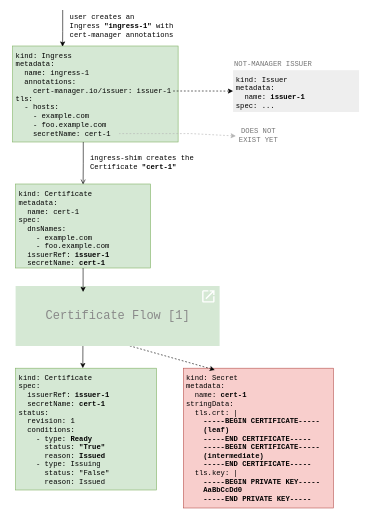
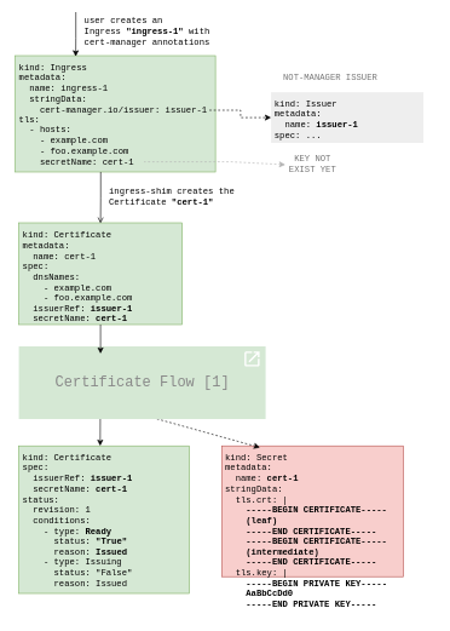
  <mxCell id="0" />
  <mxCell id="1" parent="0" />
- <mxCell id="2" value="kind: Issuer&lt;br&gt;metadata:&lt;br&gt;&amp;nbsp; name:&amp;nbsp;&lt;b style=&quot;border-color: var(--border-color);&quot;&gt;issuer-1&lt;/b&gt;&lt;br&gt;spec: ..." style="text;html=1;align=left;verticalAlign=top;whiteSpace=wrap;rounded=0;fontFamily=Courier New;spacing=5;fillColor=#EEEEEE;" parent="1" vertex="1"><mxGeometry x="388" y="116.33" width="210" height="69.67" as="geometry" /></mxCell>
+ <mxCell id="2" value="kind: Issuer&lt;br&gt;metadata:&lt;br&gt;&amp;nbsp; name:&amp;nbsp;&lt;b style=&quot;border-color: var(--border-color);&quot;&gt;issuer-1&lt;/b&gt;&lt;br&gt;spec: ..." style="text;html=1;align=left;verticalAlign=top;whiteSpace=wrap;rounded=0;fontFamily=Courier New;spacing=5;fillColor=#EEEEEE;" parent="1" vertex="1"><mxGeometry x="373" y="126.33" width="210" height="69.67" as="geometry" /></mxCell>
  <mxCell id="3" value="ingress-shim creates the Certificate &lt;b&gt;&quot;cert-1&quot;&lt;/b&gt;" style="text;html=1;strokeColor=none;fillColor=none;align=left;verticalAlign=middle;whiteSpace=wrap;rounded=0;fontFamily=Courier New;" parent="1" vertex="1"><mxGeometry x="148" y="256" width="210" height="30" as="geometry" /></mxCell>
  <mxCell id="4" value="" style="group;fontFamily=Courier New;" parent="1" vertex="1" connectable="0"><mxGeometry x="25.5" y="306" width="225" height="140" as="geometry" /></mxCell>
  <mxCell id="5" value="" style="rounded=0;whiteSpace=wrap;html=1;fillColor=#d5e8d4;strokeColor=#82b366;fontFamily=Courier New;" parent="4" vertex="1"><mxGeometry width="225" height="140" as="geometry" /></mxCell>
  <mxCell id="6" value="kind: Certificate&lt;br&gt;metadata:&lt;br&gt;&amp;nbsp; name: cert-1&lt;br&gt;spec:&lt;br&gt;&amp;nbsp; dnsNames:&lt;br&gt;&amp;nbsp; &amp;nbsp; - example.com&lt;br&gt;&amp;nbsp; &amp;nbsp; - foo.example.com&lt;br&gt;&amp;nbsp; issuerRef: &lt;b&gt;issuer-1&lt;/b&gt;&lt;br&gt;&amp;nbsp; secretName: &lt;b&gt;cert-1&lt;/b&gt;" style="text;html=1;strokeColor=none;fillColor=none;align=left;verticalAlign=top;whiteSpace=wrap;rounded=0;fontFamily=Courier New;spacing=5;" parent="4" vertex="1"><mxGeometry y="0.66" width="225" height="139.34" as="geometry" /></mxCell>
- <mxCell id="7" value="&lt;div&gt;&lt;font&gt;DOES NOT EXIST YET&lt;/font&gt;&lt;/div&gt;" style="text;html=1;strokeColor=none;fillColor=none;align=center;verticalAlign=middle;whiteSpace=wrap;rounded=0;fontFamily=Courier New;fontColor=#757575;" parent="1" vertex="1"><mxGeometry x="392.63" y="206" width="75" height="40" as="geometry" /></mxCell>
+ <mxCell id="7" value="&lt;div&gt;&lt;font&gt;KEY NOT EXIST YET&lt;/font&gt;&lt;/div&gt;" style="text;html=1;strokeColor=none;fillColor=none;align=center;verticalAlign=middle;whiteSpace=wrap;rounded=0;fontFamily=Courier New;fontColor=#757575;" parent="1" vertex="1"><mxGeometry x="392.63" y="206" width="75" height="40" as="geometry" /></mxCell>
  <mxCell id="8" value="NOT-MANAGER ISSUER" style="text;html=1;strokeColor=none;fillColor=none;align=left;verticalAlign=middle;whiteSpace=wrap;rounded=0;dashed=1;fontColor=#757575;fontFamily=Courier New;" parent="1" vertex="1"><mxGeometry x="388" y="96.33" width="140" height="20" as="geometry" /></mxCell>
  <mxCell id="9" value="" style="group;fontFamily=Courier New;" parent="1" vertex="1" connectable="0"><mxGeometry x="20.5" y="76" width="277.5" height="160" as="geometry" /></mxCell>
  <mxCell id="10" value="" style="rounded=0;whiteSpace=wrap;html=1;fillColor=#d5e8d4;strokeColor=#82b366;fontFamily=Courier New;" parent="9" vertex="1"><mxGeometry width="275.858" height="160" as="geometry" /></mxCell>
- <mxCell id="11" value="kind: Ingress&lt;br&gt;metadata:&lt;br&gt;&amp;nbsp; name: ingress-1&lt;br&gt;&amp;nbsp; annotations:&lt;br&gt;&amp;nbsp; &amp;nbsp;&amp;nbsp;cert-manager.io/issuer: issuer-1&lt;br&gt;&lt;span style=&quot;background-color: initial;&quot;&gt;tls:&lt;/span&gt;&lt;br&gt;&lt;div&gt;&lt;div&gt;&lt;span style=&quot;background-color: initial;&quot;&gt;&amp;nbsp; - hosts:&lt;/span&gt;&lt;/div&gt;&lt;div&gt;&amp;nbsp; &amp;nbsp; - example.com&lt;/div&gt;&amp;nbsp; &amp;nbsp; - foo.example.com&lt;div&gt;&amp;nbsp; &amp;nbsp; secretName:&amp;nbsp;cert-1&lt;/div&gt;&lt;/div&gt;" style="text;html=1;strokeColor=none;fillColor=none;align=left;verticalAlign=top;whiteSpace=wrap;rounded=0;fontFamily=Courier New;spacing=5;" parent="9" vertex="1"><mxGeometry width="275.858" height="160" as="geometry" /></mxCell>
+ <mxCell id="11" value="kind: Ingress&lt;br&gt;metadata:&lt;br&gt;&amp;nbsp; name: ingress-1&lt;br&gt;&amp;nbsp; stringData:&lt;br&gt;&amp;nbsp; &amp;nbsp;&amp;nbsp;cert-manager.io/issuer: issuer-1&lt;br&gt;&lt;span style=&quot;background-color: initial;&quot;&gt;tls:&lt;/span&gt;&lt;br&gt;&lt;div&gt;&lt;div&gt;&lt;span style=&quot;background-color: initial;&quot;&gt;&amp;nbsp; - hosts:&lt;/span&gt;&lt;/div&gt;&lt;div&gt;&amp;nbsp; &amp;nbsp; - example.com&lt;/div&gt;&amp;nbsp; &amp;nbsp; - foo.example.com&lt;div&gt;&amp;nbsp; &amp;nbsp; secretName:&amp;nbsp;cert-1&lt;/div&gt;&lt;/div&gt;" style="text;html=1;strokeColor=none;fillColor=none;align=left;verticalAlign=top;whiteSpace=wrap;rounded=0;fontFamily=Courier New;spacing=5;" parent="9" vertex="1"><mxGeometry width="275.858" height="160" as="geometry" /></mxCell>
  <mxCell id="12" style="edgeStyle=orthogonalEdgeStyle;rounded=0;orthogonalLoop=1;jettySize=auto;html=1;fontFamily=Courier New;endArrow=classic;endFill=1;entryX=0.302;entryY=0.007;entryDx=0;entryDy=0;entryPerimeter=0;" parent="9" target="11" edge="1"><mxGeometry relative="1" as="geometry"><mxPoint x="83.5" y="-60" as="sourcePoint" /><mxPoint x="83.743" y="-11.852" as="targetPoint" /><Array as="points"><mxPoint x="84" y="-24" /></Array></mxGeometry></mxCell>
  <mxCell id="13" value="" style="endArrow=none;html=1;dashed=1;startArrow=classic;startFill=1;fontColor=#757575;strokeColor=#B3B3B3;fontFamily=Courier New;rounded=0;exitX=0;exitY=0.5;exitDx=0;exitDy=0;" parent="9" source="7" edge="1"><mxGeometry width="50" height="50" relative="1" as="geometry"><mxPoint x="322.13" y="166" as="sourcePoint" /><mxPoint x="177.5" y="146" as="targetPoint" /><Array as="points"><mxPoint x="297.5" y="146" /></Array></mxGeometry></mxCell>
  <mxCell id="14" value="" style="edgeStyle=orthogonalEdgeStyle;rounded=0;orthogonalLoop=1;jettySize=auto;html=1;exitX=0.427;exitY=1;exitDx=0;exitDy=0;exitPerimeter=0;endArrow=open;" parent="1" source="11" target="6" edge="1"><mxGeometry relative="1" as="geometry" /></mxCell>
  <mxCell id="15" value="user creates an Ingress&amp;nbsp;&lt;b&gt;&quot;ingress-1&quot;&lt;/b&gt; with cert-manager annotations" style="text;html=1;strokeColor=none;fillColor=none;align=left;verticalAlign=middle;whiteSpace=wrap;rounded=0;fontFamily=Courier New;" parent="1" vertex="1"><mxGeometry x="113.66" y="20" width="190.47" height="45.78" as="geometry" /></mxCell>
  <mxCell id="16" value="" style="endArrow=classic;html=1;fontFamily=Courier New;dashed=1;edgeStyle=elbowEdgeStyle;rounded=0;entryX=0;entryY=0.5;entryDx=0;entryDy=0;" parent="1" target="2" edge="1"><mxGeometry width="50" height="50" relative="1" as="geometry"><mxPoint x="288" y="151" as="sourcePoint" /><mxPoint x="578" y="151" as="targetPoint" /></mxGeometry></mxCell>
- <mxCell id="17" value="kind: Secret&lt;br&gt;metadata:&lt;br&gt;&amp;nbsp; name:&amp;nbsp;&lt;b style=&quot;border-color: var(--border-color);&quot;&gt;cert&lt;/b&gt;&lt;b&gt;-1&lt;/b&gt;&lt;br&gt;stringData:&lt;br&gt;&amp;nbsp; tls.crt: |&lt;br&gt;&lt;b&gt;&amp;nbsp; &amp;nbsp; -----BEGIN CERTIFICATE-----&lt;br&gt;&amp;nbsp; &amp;nbsp; (leaf)&lt;br&gt;&amp;nbsp; &amp;nbsp; -----END CERTIFICATE-----&lt;br&gt;&lt;/b&gt;&lt;b&gt;&amp;nbsp; &amp;nbsp; -----BEGIN CERTIFICATE-----&lt;br&gt;&amp;nbsp; &amp;nbsp; (intermediate)&lt;br&gt;&amp;nbsp; &amp;nbsp; -----END CERTIFICATE-----&lt;/b&gt;&lt;br&gt;&amp;nbsp; tls.key: |&lt;br&gt;&amp;nbsp; &lt;b&gt;&amp;nbsp;&amp;nbsp;&lt;span&gt;-----BEGIN PRIVATE KEY-----&lt;br&gt;&amp;nbsp; &amp;nbsp; AaBbCcDd0&lt;br&gt;&lt;/span&gt;&lt;/b&gt;&lt;div&gt;&lt;b&gt;&amp;nbsp; &amp;nbsp; -----END PRIVATE KEY-----&lt;/b&gt;&lt;/div&gt;" style="text;html=1;strokeColor=#b85450;fillColor=#f8cecc;align=left;verticalAlign=top;whiteSpace=wrap;rounded=0;fontFamily=Courier New;spacingTop=0;spacingBottom=0;spacing=5;" parent="1" vertex="1"><mxGeometry x="305.13" y="613" width="250" height="233" as="geometry" /></mxCell>
+ <mxCell id="17" value="kind: Secret&lt;br&gt;metadata:&lt;br&gt;&amp;nbsp; name:&amp;nbsp;&lt;b style=&quot;border-color: var(--border-color);&quot;&gt;cert&lt;/b&gt;&lt;b&gt;-1&lt;/b&gt;&lt;br&gt;stringData:&lt;br&gt;&amp;nbsp; tls.crt: |&lt;br&gt;&lt;b&gt;&amp;nbsp; &amp;nbsp; -----BEGIN CERTIFICATE-----&lt;br&gt;&amp;nbsp; &amp;nbsp; (leaf)&lt;br&gt;&amp;nbsp; &amp;nbsp; -----END CERTIFICATE-----&lt;br&gt;&lt;/b&gt;&lt;b&gt;&amp;nbsp; &amp;nbsp; -----BEGIN CERTIFICATE-----&lt;br&gt;&amp;nbsp; &amp;nbsp; (intermediate)&lt;br&gt;&amp;nbsp; &amp;nbsp; -----END CERTIFICATE-----&lt;/b&gt;&lt;br&gt;&amp;nbsp; tls.key: |&lt;br&gt;&amp;nbsp; &lt;b&gt;&amp;nbsp;&amp;nbsp;&lt;span&gt;-----BEGIN PRIVATE KEY-----&lt;br&gt;&amp;nbsp; &amp;nbsp; AaBbCcDd0&lt;br&gt;&lt;/span&gt;&lt;/b&gt;&lt;div&gt;&lt;b&gt;&amp;nbsp; &amp;nbsp; -----END PRIVATE KEY-----&lt;/b&gt;&lt;/div&gt;" style="text;html=1;strokeColor=#b85450;fillColor=#f8cecc;align=left;verticalAlign=top;whiteSpace=wrap;rounded=0;fontFamily=Courier New;spacingTop=0;spacingBottom=0;spacing=5;" parent="1" vertex="1"><mxGeometry x="305.13" y="613" width="250" height="180" as="geometry" /></mxCell>
  <mxCell id="18" value="" style="endArrow=none;html=1;fontFamily=Courier New;fontColor=#757575;strokeColor=#000000;endFill=0;startArrow=classic;startFill=1;entryX=0.33;entryY=0.985;entryDx=0;entryDy=0;entryPerimeter=0;exitX=0.477;exitY=0;exitDx=0;exitDy=0;exitPerimeter=0;" parent="1" source="19" target="21" edge="1"><mxGeometry width="50" height="50" relative="1" as="geometry"><mxPoint x="603" y="596" as="sourcePoint" /><mxPoint x="758" y="436" as="targetPoint" /></mxGeometry></mxCell>
  <mxCell id="19" value="kind: Certificate&lt;br&gt;spec:&lt;br&gt;&amp;nbsp; issuerRef:&amp;nbsp;&lt;b style=&quot;border-color: var(--border-color);&quot;&gt;issuer-1&lt;/b&gt;&lt;br&gt;&amp;nbsp; secretName:&amp;nbsp;&lt;b&gt;&lt;span style=&quot;border-color: var(--border-color);&quot;&gt;cert&lt;/span&gt;-1&lt;/b&gt;&lt;br&gt;status:&lt;br&gt;&amp;nbsp; revision: 1&lt;br&gt;&amp;nbsp; conditions:&lt;br&gt;&amp;nbsp; &amp;nbsp; - type: &lt;b&gt;Ready&lt;/b&gt;&lt;br&gt;&amp;nbsp; &amp;nbsp; &amp;nbsp; status: &lt;b&gt;&quot;True&quot;&lt;/b&gt;&lt;br&gt;&amp;nbsp; &amp;nbsp; &amp;nbsp; reason: &lt;b&gt;Issued&lt;/b&gt;&lt;br&gt;&amp;nbsp; &amp;nbsp; - type: Issuing&lt;br&gt;&amp;nbsp; &amp;nbsp; &amp;nbsp; status: &quot;False&quot;&lt;br&gt;&amp;nbsp; &amp;nbsp; &amp;nbsp; reason: Issued&lt;b&gt;&lt;br&gt;&lt;/b&gt;" style="text;html=1;strokeColor=#82b366;fillColor=#d5e8d4;align=left;verticalAlign=top;whiteSpace=wrap;rounded=0;fontFamily=Courier New;spacingTop=0;spacingBottom=0;spacing=5;" parent="1" vertex="1"><mxGeometry x="25.5" y="613" width="234.87" height="203" as="geometry" /></mxCell>
  <mxCell id="20" value="" style="endArrow=none;html=1;fontFamily=Courier New;fontColor=#757575;strokeColor=#000000;endFill=0;startArrow=classic;startFill=1;exitX=0.21;exitY=0.012;exitDx=0;exitDy=0;exitPerimeter=0;entryX=0.546;entryY=0.985;entryDx=0;entryDy=0;entryPerimeter=0;dashed=1;" parent="1" source="17" target="21" edge="1"><mxGeometry width="50" height="50" relative="1" as="geometry"><mxPoint x="148" y="496" as="sourcePoint" /><mxPoint x="148" y="456" as="targetPoint" /></mxGeometry></mxCell>
  <mxCell id="21" value="Certificate Flow [1]" style="rounded=0;whiteSpace=wrap;html=1;align=center;fontFamily=Courier New;strokeColor=none;fillColor=#d5e8d4;fontSize=20;fontColor=#898989;" parent="1" vertex="1"><mxGeometry x="25.5" y="476" width="340" height="100" as="geometry" /></mxCell>
  <mxCell id="22" value="" style="endArrow=none;html=1;fontFamily=Courier New;fontColor=#757575;strokeColor=#000000;endFill=0;startArrow=classic;startFill=1;" parent="1" target="6" edge="1"><mxGeometry width="50" height="50" relative="1" as="geometry"><mxPoint x="138" y="486" as="sourcePoint" /><mxPoint x="166" y="586" as="targetPoint" /></mxGeometry></mxCell>
  <mxCell id="23" value="" style="shape=image;verticalLabelPosition=bottom;labelBackgroundColor=default;verticalAlign=top;aspect=fixed;imageAspect=0;image=data:image/svg+xml,PHN2ZyB4bWxucz0iaHR0cDovL3d3dy53My5vcmcvMjAwMC9zdmciIHZpZXdCb3g9IjAgMCA0OCA0OCIgaGVpZ2h0PSI0OCIgd2lkdGg9IjQ4Ij48cGF0aCBkPSJNMzggMzhIMTBWMTBoMTRWNkgxMGMtMi4yMSAwLTQgMS43OS00IDR2MjhjMCAyLjIxIDEuNzkgNCA0IDRoMjhjMi4yMSAwIDQtMS43OSA0LTRWMjRoLTR2MTR6TTI4IDZ2NGg3LjE3TDE1LjUxIDI5LjY2bDIuODMgMi44M0wzOCAxMi44M1YyMGg0VjZIMjh6IiBmaWxsPSIjRkZGRiIvPjwvc3ZnPg==;" parent="1" vertex="1"><mxGeometry x="333.5" y="480" width="27.5" height="27.5" as="geometry" /></mxCell>
